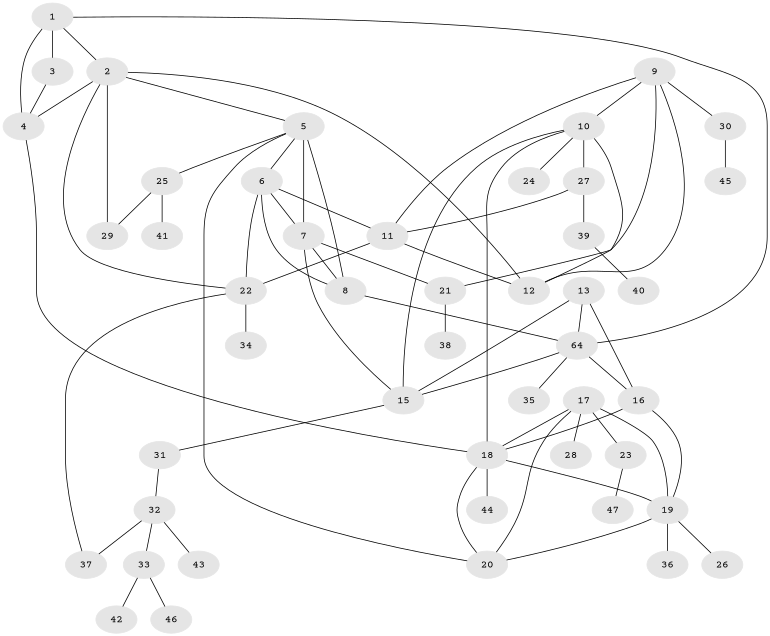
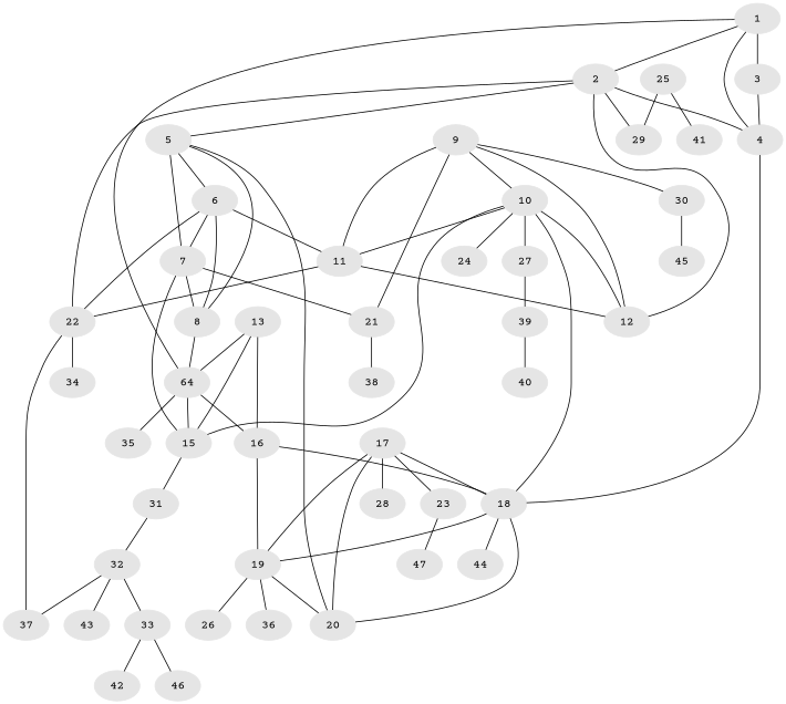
  graph {
    fontname="Courier Prime"
    node [color=gray90 fontname="Courier Prime" style=filled]
    edge [fontname="Courier Prime" weight=1.0]
    1
    2
    3
    4
    n5 [label=64]
    5
    12
    22
    29
    18
    15
    16
    35
    6
    7
    8
    20
    25
    34
    37
    19
    44
    11
    21
    41
    31
    38
    9
    10
    30
    24
    27
    45
    39
    13
    32
    26
    36
    17
    23
    28
    47
    40
    33
    43
    42
    46
    1 -- 2
    1 -- 3 [weight=5.0]
    1 -- 4
    1 -- n5
    2 -- 4
    2 -- 5
    2 -- 12
    2 -- 22 [weight=2.0]
    2 -- 29 [weight=2.0]
    3 -- 4
    4 -- 18
    n5 -- 15
    n5 -- 16
    n5 -- 35
    5 -- 6
    5 -- 7 [weight=6.0]
    5 -- 8
    5 -- 20
-   5 -- 25
    22 -- 34
    22 -- 37
    18 -- 20
    18 -- 19
    18 -- 44
    15 -- 31
    16 -- 18
    16 -- 19
    6 -- 22
    6 -- 7
    6 -- 8
    6 -- 11
    7 -- 15
    7 -- 8
    7 -- 21
    8 -- n5
    25 -- 29
    25 -- 41
    19 -- 20
    19 -- 26
    19 -- 36 [weight=2.0]
    11 -- 12
    11 -- 22 [weight=3.0]
    21 -- 38
    31 -- 32
    9 -- 12
    9 -- 11
    9 -- 21 [weight=2.0]
    9 -- 10
    9 -- 30
    10 -- 12
    10 -- 18
    10 -- 15
-   27 -- 11
+   10 -- 11
    10 -- 24
    10 -- 27 [weight=3.0]
    30 -- 45
    27 -- 39
    39 -- 40
    13 -- n5
    13 -- 15
    13 -- 16
    32 -- 37
    32 -- 33
    32 -- 43
    17 -- 18
    17 -- 20
    17 -- 19
    17 -- 23
    17 -- 28 [weight=2.0]
    23 -- 47
    33 -- 42
    33 -- 46
  }
